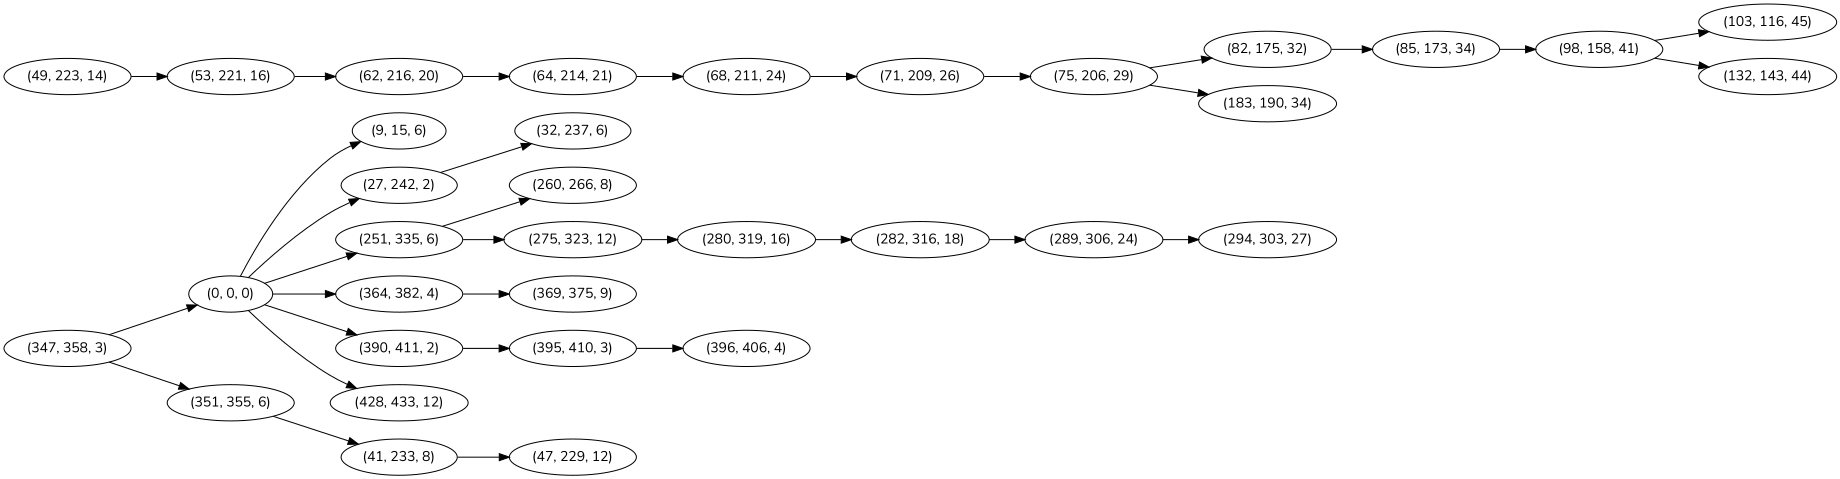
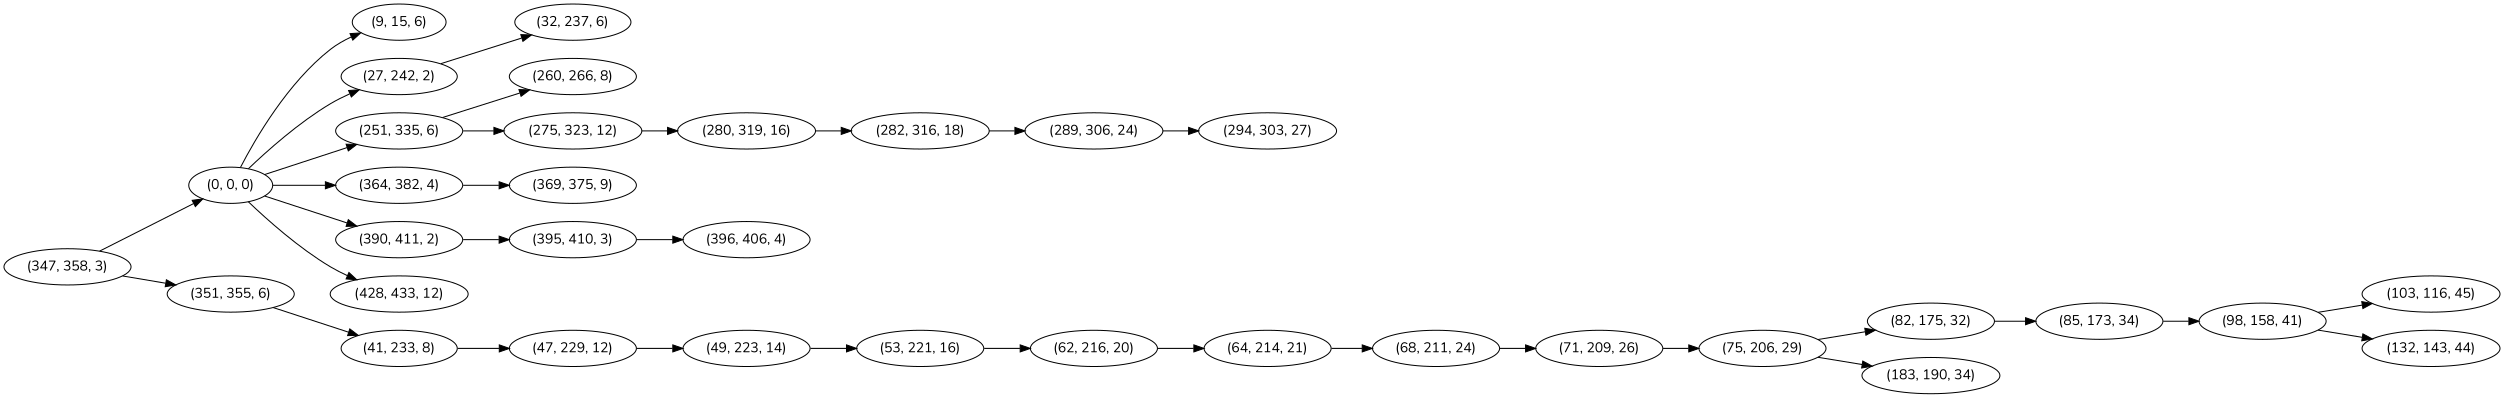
  digraph {
    fontname=Nunito
    rankdir=LR
    node [fontname=Nunito]
    edge [fontname=Nunito]
    "(0, 0, 0)"
    "(9, 15, 6)"
    "(27, 242, 2)"
    "(251, 335, 6)"
    "(364, 382, 4)"
    "(390, 411, 2)"
    "(428, 433, 12)"
    "(32, 237, 6)"
    "(260, 266, 8)"
    "(275, 323, 12)"
    "(347, 358, 3)"
    "(351, 355, 6)"
    "(369, 375, 9)"
    "(395, 410, 3)"
    "(41, 233, 8)"
    "(47, 229, 12)"
    "(49, 223, 14)"
    "(53, 221, 16)"
    "(62, 216, 20)"
    "(64, 214, 21)"
    "(68, 211, 24)"
    "(71, 209, 26)"
    "(75, 206, 29)"
    "(82, 175, 32)"
    "(183, 190, 34)"
    "(85, 173, 34)"
    "(98, 158, 41)"
    "(103, 116, 45)"
    "(132, 143, 44)"
    "(280, 319, 16)"
    "(282, 316, 18)"
    "(289, 306, 24)"
    "(294, 303, 27)"
    "(396, 406, 4)"
    "(0, 0, 0)" -> "(9, 15, 6)"
    "(0, 0, 0)" -> "(27, 242, 2)"
    "(0, 0, 0)" -> "(251, 335, 6)"
    "(0, 0, 0)" -> "(364, 382, 4)"
    "(0, 0, 0)" -> "(390, 411, 2)"
    "(0, 0, 0)" -> "(428, 433, 12)"
    "(27, 242, 2)" -> "(32, 237, 6)"
    "(251, 335, 6)" -> "(260, 266, 8)"
    "(251, 335, 6)" -> "(275, 323, 12)"
    "(364, 382, 4)" -> "(369, 375, 9)"
    "(390, 411, 2)" -> "(395, 410, 3)"
    "(275, 323, 12)" -> "(280, 319, 16)"
    "(347, 358, 3)" -> "(0, 0, 0)"
    "(347, 358, 3)" -> "(351, 355, 6)"
    "(351, 355, 6)" -> "(41, 233, 8)"
    "(395, 410, 3)" -> "(396, 406, 4)"
    "(41, 233, 8)" -> "(47, 229, 12)"
+   "(47, 229, 12)" -> "(49, 223, 14)"
    "(49, 223, 14)" -> "(53, 221, 16)"
    "(53, 221, 16)" -> "(62, 216, 20)"
    "(62, 216, 20)" -> "(64, 214, 21)"
    "(64, 214, 21)" -> "(68, 211, 24)"
    "(68, 211, 24)" -> "(71, 209, 26)"
    "(71, 209, 26)" -> "(75, 206, 29)"
    "(75, 206, 29)" -> "(82, 175, 32)"
    "(75, 206, 29)" -> "(183, 190, 34)"
    "(82, 175, 32)" -> "(85, 173, 34)"
    "(85, 173, 34)" -> "(98, 158, 41)"
    "(98, 158, 41)" -> "(103, 116, 45)"
    "(98, 158, 41)" -> "(132, 143, 44)"
    "(280, 319, 16)" -> "(282, 316, 18)"
    "(282, 316, 18)" -> "(289, 306, 24)"
    "(289, 306, 24)" -> "(294, 303, 27)"
  }
